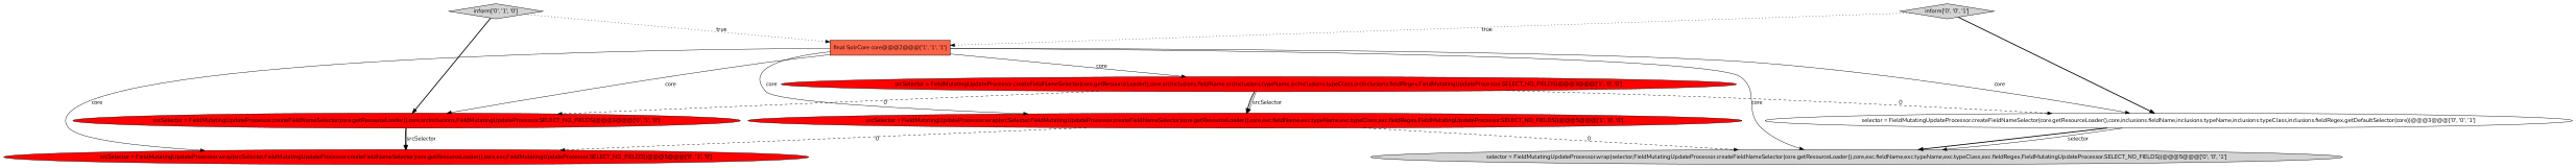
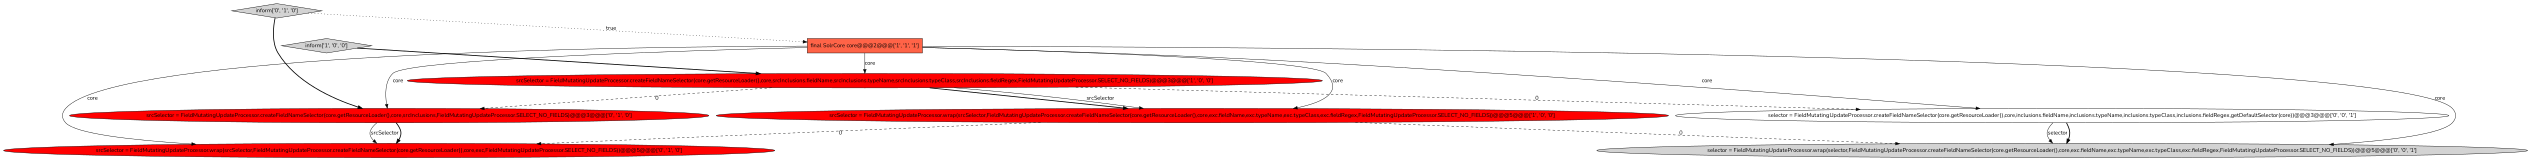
  digraph {
    fontname=Nunito
    node [fillcolor=lightgray fontname=Nunito shape=ellipse style=filled]
    edge [fontname=Nunito style=solid]
    n1 [label="inform['0', '1', '0']" shape=diamond]
    n2 [fillcolor=tomato label="final SolrCore core@@@2@@@['1', '1', '1']" shape=box]
    n3 [fillcolor=red label="srcSelector = FieldMutatingUpdateProcessor.createFieldNameSelector(core.getResourceLoader(),core,srcInclusions,FieldMutatingUpdateProcessor.SELECT_NO_FIELDS)@@@3@@@['0', '1', '0']"]
    n4 [fillcolor=red label="srcSelector = FieldMutatingUpdateProcessor.createFieldNameSelector(core.getResourceLoader(),core,srcInclusions.fieldName,srcInclusions.typeName,srcInclusions.typeClass,srcInclusions.fieldRegex,FieldMutatingUpdateProcessor.SELECT_NO_FIELDS)@@@3@@@['1', '0', '0']"]
    n5 [fillcolor=white label="selector = FieldMutatingUpdateProcessor.createFieldNameSelector(core.getResourceLoader(),core,inclusions.fieldName,inclusions.typeName,inclusions.typeClass,inclusions.fieldRegex,getDefaultSelector(core))@@@3@@@['0', '0', '1']"]
    n6 [fillcolor=red label="srcSelector = FieldMutatingUpdateProcessor.wrap(srcSelector,FieldMutatingUpdateProcessor.createFieldNameSelector(core.getResourceLoader(),core,exc.fieldName,exc.typeName,exc.typeClass,exc.fieldRegex,FieldMutatingUpdateProcessor.SELECT_NO_FIELDS))@@@5@@@['1', '0', '0']"]
    n7 [label="selector = FieldMutatingUpdateProcessor.wrap(selector,FieldMutatingUpdateProcessor.createFieldNameSelector(core.getResourceLoader(),core,exc.fieldName,exc.typeName,exc.typeClass,exc.fieldRegex,FieldMutatingUpdateProcessor.SELECT_NO_FIELDS))@@@5@@@['0', '0', '1']"]
    n8 [fillcolor=red label="srcSelector = FieldMutatingUpdateProcessor.wrap(srcSelector,FieldMutatingUpdateProcessor.createFieldNameSelector(core.getResourceLoader(),core,exc,FieldMutatingUpdateProcessor.SELECT_NO_FIELDS))@@@5@@@['0', '1', '0']"]
-   n10 [label="inform['0', '0', '1']" shape=diamond]
+   n9 [label="inform['1', '0', '0']" shape=diamond]
    n1 -> n2 [label=true style=dotted]
    n1 -> n3 [style=bold]
    n2 -> n3 [label=core]
    n2 -> n4 [label=core]
    n2 -> n5 [label=core]
    n2 -> n6 [label=core]
    n2 -> n7 [label=core]
    n2 -> n8 [label=core]
    n3 -> n8 [style=bold]
    n3 -> n8 [label=srcSelector]
    n4 -> n3 [label=0 style=dashed]
    n4 -> n5 [label=0 style=dashed]
    n4 -> n6 [style=bold]
    n4 -> n6 [label=srcSelector]
    n5 -> n7 [style=bold]
    n5 -> n7 [label=selector]
    n6 -> n7 [label=0 style=dashed]
    n6 -> n8 [label=0 style=dashed]
-   n10 -> n2 [label=true style=dotted]
-   n10 -> n5 [style=bold]
+   n9 -> n4 [style=bold]
  }
